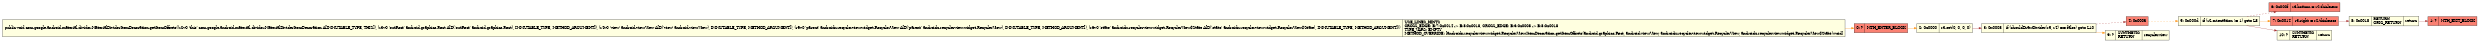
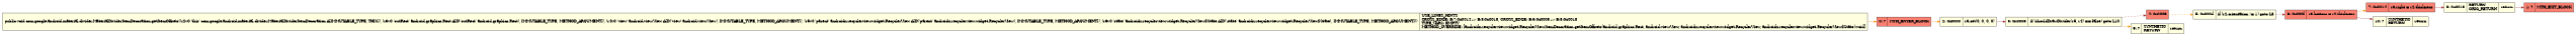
  digraph {
    rankdir=LR
    node [fillcolor=lightyellow shape=record style=filled]
    edge [color=brown]
    n1 [fillcolor=salmon label="{0\:\ ?|MTH_ENTER_BLOCK\l}"]
    n2 [label="{2\:\ 0x0000|r3.set(0, 0, 0, 0)\l}"]
    n3 [label="{3\:\ 0x0008|if (shouldDrawDivider(r5, r4) == false) goto L10\l}"]
    n4 [fillcolor=salmon label="{4\:\ 0x000a}"]
-   n5 [label="{9\:\ ?|SYNTHETIC\lRETURN\l|recyclerview\l}"]
+   n5 [label="{9\:\ ?|SYNTHETIC\lRETURN\l|return\l}"]
    n6 [label="{5\:\ 0x000d|if (r2.orientation != 1) goto L8\l}"]
    n7 [fillcolor=salmon label="{6\:\ 0x000f|r3.bottom = r2.thickness\l}"]
    n8 [fillcolor=salmon label="{7\:\ 0x0014|r3.right = r2.thickness\l}"]
    n9 [label="{10\:\ ?|SYNTHETIC\lRETURN\l|return\l}"]
    n10 [label="{8\:\ 0x0018|RETURN\lORIG_RETURN\l|return\l}"]
    n11 [fillcolor=salmon label="{1\:\ ?|MTH_EXIT_BLOCK\l}"]
    n12 [label="{public void com.google.android.material.divider.MaterialDividerItemDecoration.getItemOffsets((r2v0 'this' com.google.android.material.divider.MaterialDividerItemDecoration A[IMMUTABLE_TYPE, THIS]), (r3v0 'outRect' android.graphics.Rect A[D('outRect' android.graphics.Rect), IMMUTABLE_TYPE, METHOD_ARGUMENT]), (r4v0 'view' android.view.View A[D('view' android.view.View), IMMUTABLE_TYPE, METHOD_ARGUMENT]), (r5v0 'parent' androidx.recyclerview.widget.RecyclerView A[D('parent' androidx.recyclerview.widget.RecyclerView), IMMUTABLE_TYPE, METHOD_ARGUMENT]), (r6v0 'state' androidx.recyclerview.widget.RecyclerView$State A[D('state' androidx.recyclerview.widget.RecyclerView$State), IMMUTABLE_TYPE, METHOD_ARGUMENT]))  | USE_LINES_HINTS\lCROSS_EDGE: B:7:0x0014 \-\> B:8:0x0018, CROSS_EDGE: B:3:0x0008 \-\> B:8:0x0018\lTYPE_VARS: EMPTY\lMETHOD_OVERRIDE: [androidx.recyclerview.widget.RecyclerView.ItemDecoration.getItemOffsets(android.graphics.Rect, android.view.View, androidx.recyclerview.widget.RecyclerView, androidx.recyclerview.widget.RecyclerView$State):void]\l}"]
    n1 -> n2 [color=darkorange]
    n2 -> n3
    n3 -> n4 [style=dashed]
    n3 -> n5 [color=darkorange]
    n4 -> n6 [color=darkorange style=dashed]
    n6 -> n7 [style=dashed]
-   n6 -> n8 [color=darkorange]
-   n6 -> n9
+   n7 -> n8 [color=darkorange]
+   n7 -> n9
    n8 -> n10
    n10 -> n11
    n12 -> n1 [color=darkorange]
  }
